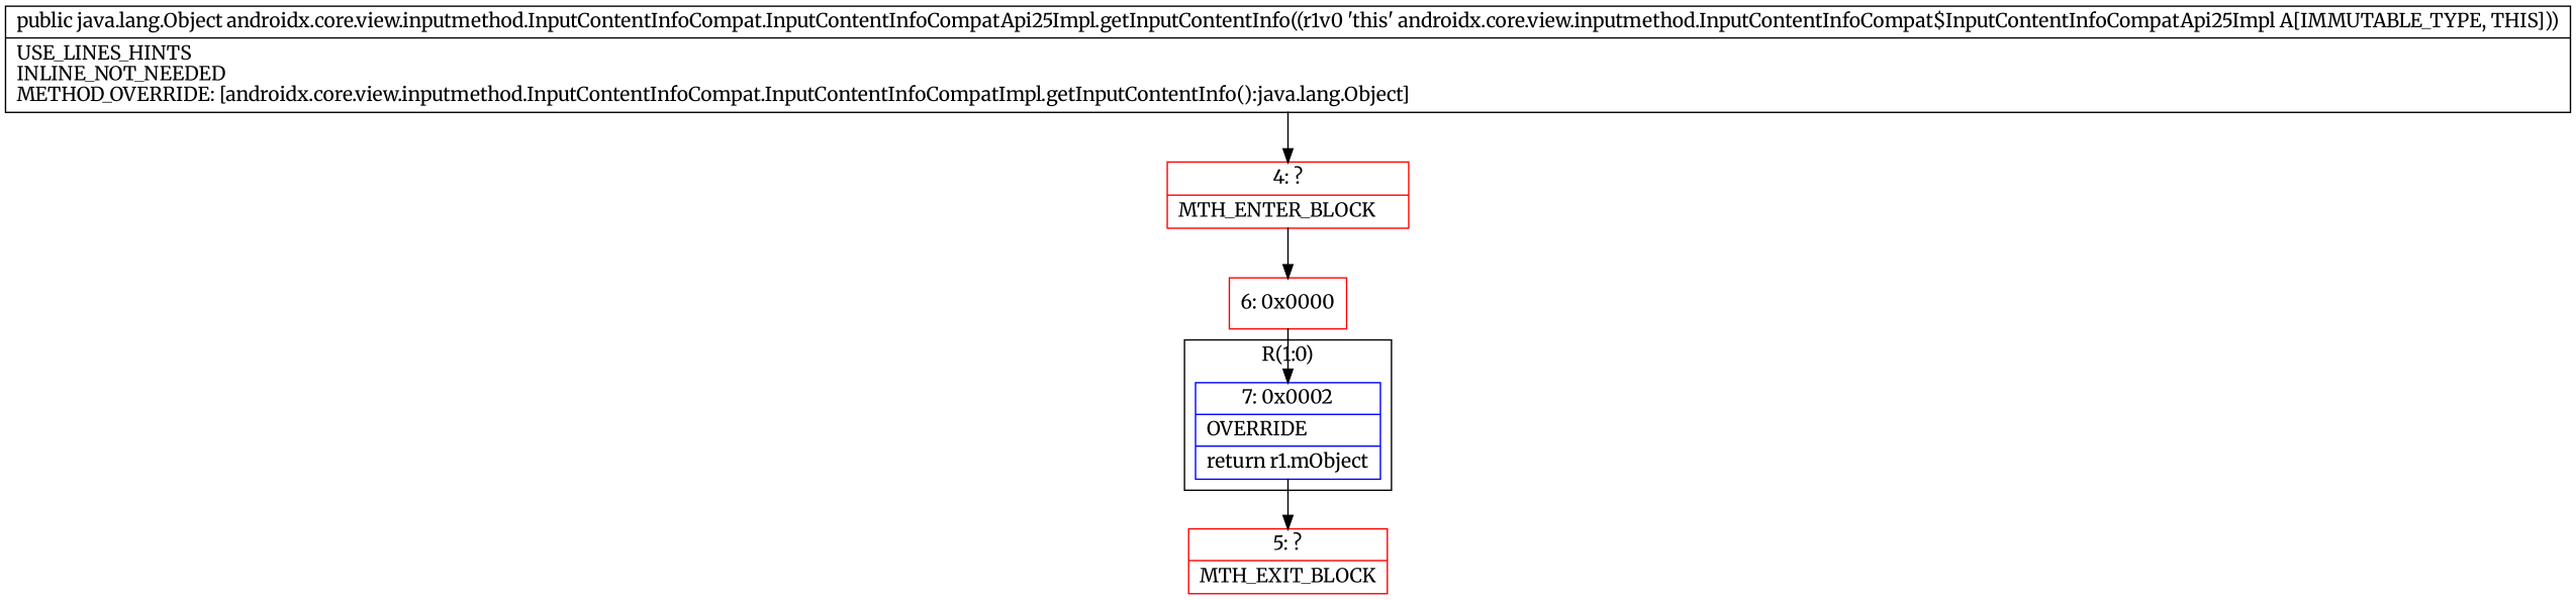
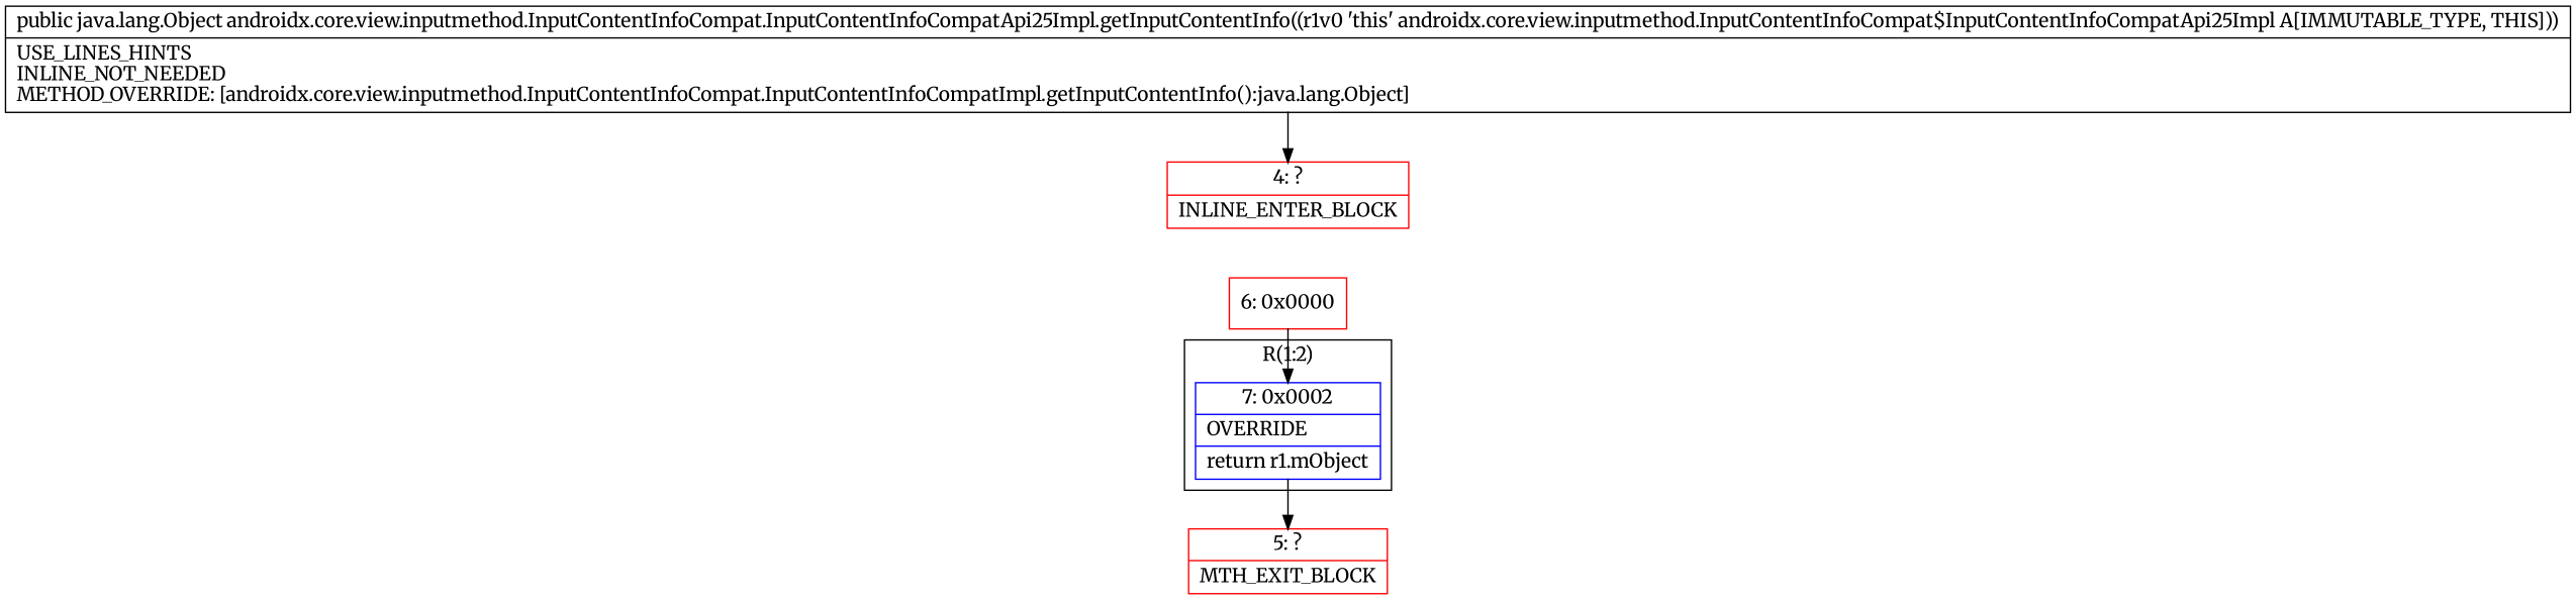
  digraph {
    fontname=Merriweather
    node [color=red fontname=Merriweather shape=record]
    edge [fontname=Merriweather]
    n1 [color=blue label="{7\:\ 0x0002|OVERRIDE\l|return r1.mObject\l}"]
    n2 [label="{5\:\ ?|MTH_EXIT_BLOCK\l}"]
-   n3 [label="{4\:\ ?|MTH_ENTER_BLOCK\l}"]
+   n3 [label="{4\:\ ?|INLINE_ENTER_BLOCK\l}"]
    n4 [label="{6\:\ 0x0000}"]
    n5 [label="{public java.lang.Object androidx.core.view.inputmethod.InputContentInfoCompat.InputContentInfoCompatApi25Impl.getInputContentInfo((r1v0 'this' androidx.core.view.inputmethod.InputContentInfoCompat$InputContentInfoCompatApi25Impl A[IMMUTABLE_TYPE, THIS]))  | USE_LINES_HINTS\lINLINE_NOT_NEEDED\lMETHOD_OVERRIDE: [androidx.core.view.inputmethod.InputContentInfoCompat.InputContentInfoCompatImpl.getInputContentInfo():java.lang.Object]\l}" color=""]
    subgraph cluster_1 {
-     label="R(1:0)"
+     label="R(1:2)"
      n1
    }
    n1 -> n2
-   n3 -> n4
    n4 -> n1
    n5 -> n3
  }
